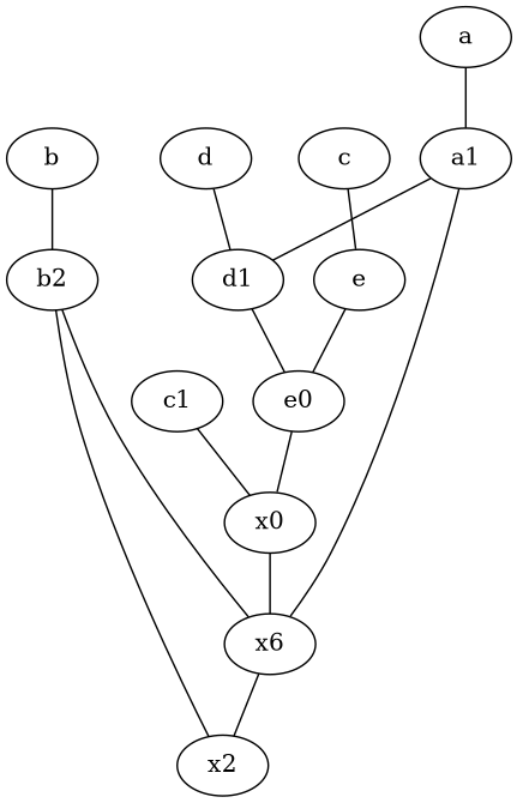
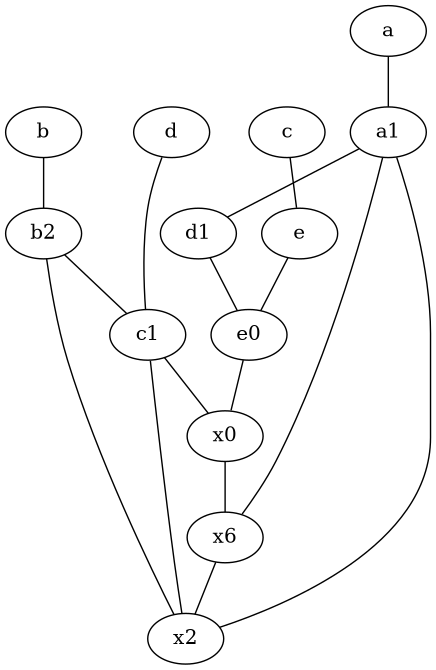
  graph {
    node [labelfontsize=50]
    n1 [label=x6]
    x2
    n3 [label=e0]
    e
    x0
    c1
    n7 [label=b2]
    b
    c
    d
    d1
    a
    a1
    n1 -- x2
    n3 -- x0
    e -- n3
    x0 -- n1
+   c1 -- x2
    c1 -- x0
-   n7 -- n1
+   n7 -- c1
    n7 -- x2
    b -- n7
    c -- e
-   d -- d1
+   d -- c1
    d1 -- n3
    a -- a1
    a1 -- n1
+   a1 -- x2
    a1 -- d1
  }
